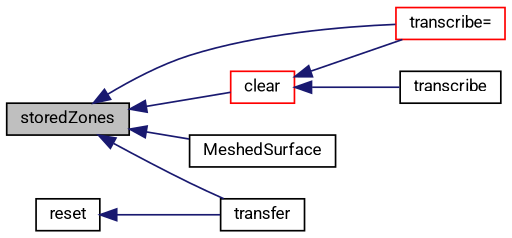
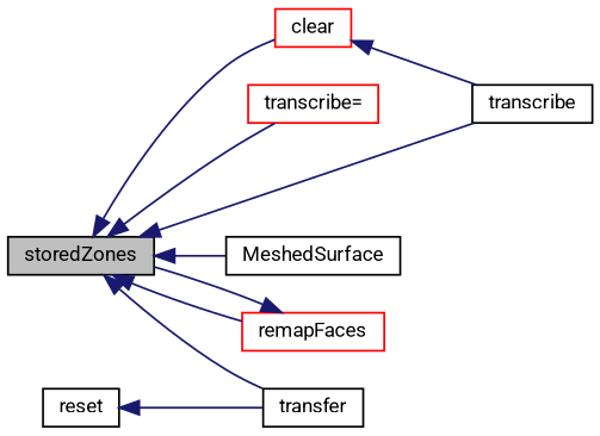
  digraph {
    fontname=Roboto
    rankdir=LR
    node [color=black fontname=Roboto fontsize=10 shape=record]
    edge [color=midnightblue dir=back fontname=Roboto fontsize=10 labelfontname=Helvetica labelfontsize=10 style=solid]
    n1 [fillcolor=grey75 fontcolor=black height=0.2 label=storedZones style=filled width=0.4]
    n2 [color=red height=0.2 label=clear width=0.4]
    n3 [color=red height=0.2 label="transcribe=" width=0.4]
    n4 [height=0.2 label=transcribe width=0.4]
    n5 [height=0.2 label=MeshedSurface width=0.4]
+   n6 [color=red height=0.2 label=remapFaces width=0.4]
    n7 [height=0.2 label=transfer width=0.4]
    n8 [height=0.2 label=reset width=0.4]
    n1 -> n2
    n1 -> n3
+   n1 -> n4
    n1 -> n5
+   n1 -> n6
    n1 -> n7
-   n2 -> n3
    n2 -> n4
+   n6 -> n1
    n8 -> n7
  }
